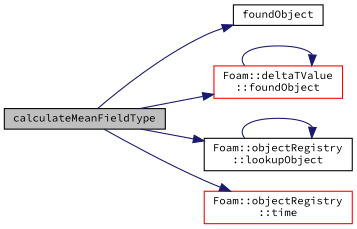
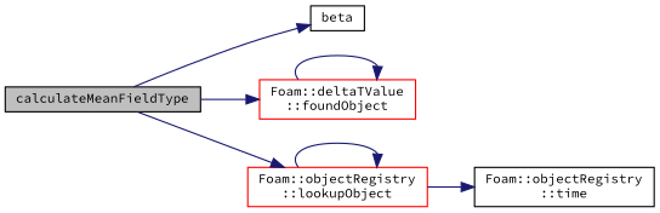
  digraph {
    fontname="Source Code Pro"
    rankdir=LR
    node [color=black fontname="Source Code Pro" fontsize=10 shape=record]
    edge [color=midnightblue fontname="Source Code Pro" fontsize=10 labelfontname=Helvetica labelfontsize=10 style=solid]
    n1 [fillcolor=grey75 fontcolor=black height=0.2 label=calculateMeanFieldType style=filled width=0.4]
-   n2 [height=0.2 label=foundObject width=0.4]
+   n2 [height=0.2 label=beta width=0.4]
    n3 [color=red height=0.2 label="Foam::deltaTValue\l::foundObject" width=0.4]
-   n4 [height=0.2 label="Foam::objectRegistry\l::lookupObject" width=0.4]
-   n5 [color=red height=0.2 label="Foam::objectRegistry\l::time" width=0.4]
+   n4 [color=red height=0.2 label="Foam::objectRegistry\l::lookupObject" width=0.4]
+   n5 [height=0.2 label="Foam::objectRegistry\l::time" width=0.4]
    n1 -> n2
    n1 -> n3
    n1 -> n4
-   n1 -> n5
+   n4 -> n5
    n3 -> n3
    n4 -> n4
  }
